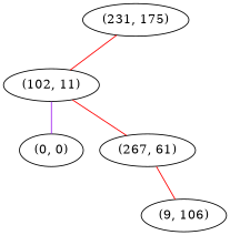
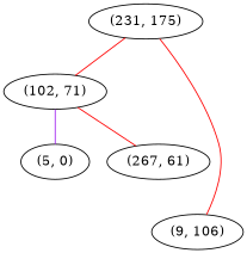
  graph {
    edge [color=red weight=1]
-   "(102, 11)"
-   "(0, 0)"
+   "(102, 11)" [label="(102, 71)"]
+   "(0, 0)" [label="(5, 0)"]
    "(267, 61)"
    "(231, 175)"
    n5 [label="(9, 106)"]
    "(102, 11)" -- "(0, 0)" [color=purple weight=4]
    "(102, 11)" -- "(267, 61)"
    "(231, 175)" -- "(102, 11)"
-   "(267, 61)" -- n5
+   "(231, 175)" -- n5
  }
